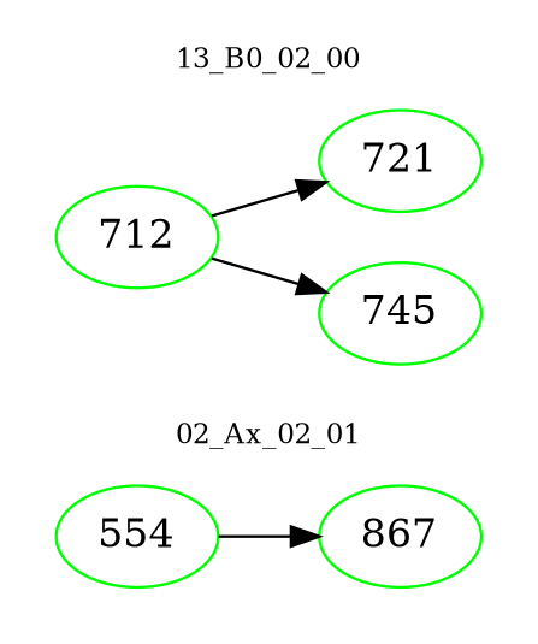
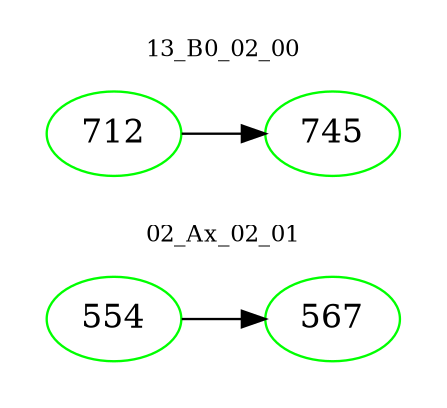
  digraph {
    rankdir=LR
    node [color=green]
    edge [color=black]
    n1 [label=554]
-   n2 [label=867]
+   n2 [label=567]
    n3 [label=712]
    n4 [label=745]
-   n5 [label=721]
    subgraph cluster_1 {
      color=white
      fontsize=10
      label="02_Ax_02_01"
      n1
      n2
    }
    subgraph cluster_2 {
      color=white
      fontsize=10
      label="13_B0_02_00"
      n3
      n4
-     n5
    }
    n1 -> n2
    n3 -> n4
-   n3 -> n5
  }
